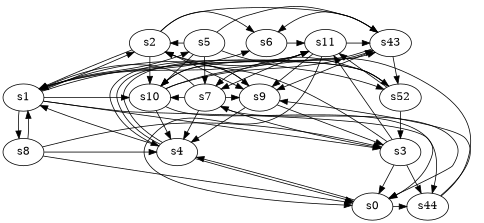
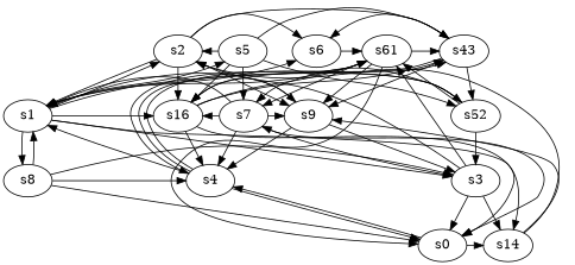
  digraph {
    node [player=1]
    s0 [player=0]
    s4 [player=0]
-   s14 [label=s44]
+   s14
    s1 [player=0]
    n5 [label=s43 player=0]
-   s11
+   s11 [label=s61]
    s2
    s9 [player=0]
    s3
    s5
    s6
    s8 [player=0]
-   s10 [player=0]
+   s10 [player=0 label=s16]
    n14 [label=s52]
    s7
    s0 -> s4 [constraint="!(time % 4 == 1)"]
    s0 -> s14 [constraint="time % 4 == 3 || time % 2 == 0"]
    s4 -> s0 [constraint="time == 0 || time == 1 || time == 2 || time == 5 || time == 9"]
    s4 -> s1 [constraint="!(time % 6 == 0)"]
    s4 -> n5 [constraint="time % 5 == 2 || time % 2 == 0"]
    s4 -> s11 [constraint="time % 4 == 3 || time % 2 == 0"]
    s14 -> s2 [constraint="time % 4 == 0"]
    s14 -> s9 [constraint="time % 2 == 1 && time % 3 == 0"]
    s1 -> s14 [constraint="time % 2 == 0 && time % 3 == 2"]
    s1 -> s2 [constraint="time % 3 == 1"]
    s1 -> s3 [constraint="time % 6 == 5"]
    s1 -> s5 [constraint="time % 4 == 0 && time % 5 == 4"]
    s1 -> s6 [constraint="time % 2 == 1 && time % 5 == 1"]
    s1 -> s8
    s1 -> s10 [constraint="time == 10 || time == 13 || time == 16 || time == 18"]
    s1 -> n14 [constraint="time % 2 == 0 && time % 3 == 1"]
    n5 -> s4 [constraint="time == 4 || time == 23"]
    n5 -> s9
    n5 -> s6 [constraint="time == 5 || time == 13 || time == 22"]
    n5 -> n14
    s11 -> s0 [constraint="time % 3 == 2 || time % 3 == 1"]
    s11 -> s1 [constraint="time % 4 == 0 || time % 2 == 1"]
    s11 -> n5 [constraint="!(time % 4 == 1)"]
    s11 -> s9 [constraint="time == 14"]
    s11 -> s7 [constraint="time == 0 || time == 6 || time == 7 || time == 10 || time == 16"]
    s2 -> s1
    s2 -> n5 [constraint="time == 2 || time == 25 || time == 26"]
    s2 -> s9
    s2 -> s6 [constraint="!(time % 2 == 0)"]
    s2 -> s10
    s9 -> s4
    s9 -> s1 [constraint="!(time % 3 == 0)"]
    s9 -> s3 [constraint="time % 2 == 1"]
    s3 -> s0
    s3 -> s14
    s3 -> s11 [constraint="time % 2 == 0 && time % 3 == 1"]
    s3 -> s2 [constraint="time % 2 == 0 && time % 3 == 2"]
    s3 -> s7 [constraint="time % 2 == 0 && time % 4 == 1"]
    s5 -> n5 [constraint="time % 4 == 3 || time % 3 == 0"]
    s5 -> s2 [constraint="time == 6 || time == 8 || time == 11 || time == 15"]
    s5 -> s10
    s5 -> n14 [constraint="time % 8 == 2"]
    s5 -> s7
    s6 -> s11 [constraint="time == 4 || time == 5 || time == 12"]
    s8 -> s0 [constraint="time == 2 || time == 4"]
    s8 -> s4 [constraint="time % 2 == 1 && time % 3 == 2"]
    s8 -> s1 [constraint="!(time % 4 == 0)"]
    s8 -> s3 [constraint="time % 2 == 1 || time % 3 == 1"]
    s10 -> s0 [constraint="!(time % 5 == 0)"]
    s10 -> s4
    s10 -> n5 [constraint="time % 3 == 1 && time % 5 == 4"]
    s10 -> s11 [constraint="time % 7 == 6"]
    s10 -> s9 [constraint="time % 2 == 0 && time % 4 == 0"]
    n14 -> s11 [constraint="time % 5 == 3"]
    n14 -> s3
    n14 -> s10 [constraint="time % 3 == 2 && time % 4 == 0"]
    n14 -> s7 [constraint="time % 2 == 1"]
    s7 -> s0 [constraint="time == 4 || time == 12 || time == 25"]
    s7 -> s4 [constraint="time == 18"]
    s7 -> s1 [constraint="time == 1 || time == 3 || time == 5 || time == 10 || time == 11"]
    s7 -> s9 [constraint="time % 2 == 0 || time % 4 == 1"]
    s7 -> s10 [constraint="!(time % 6 == 0)"]
  }
